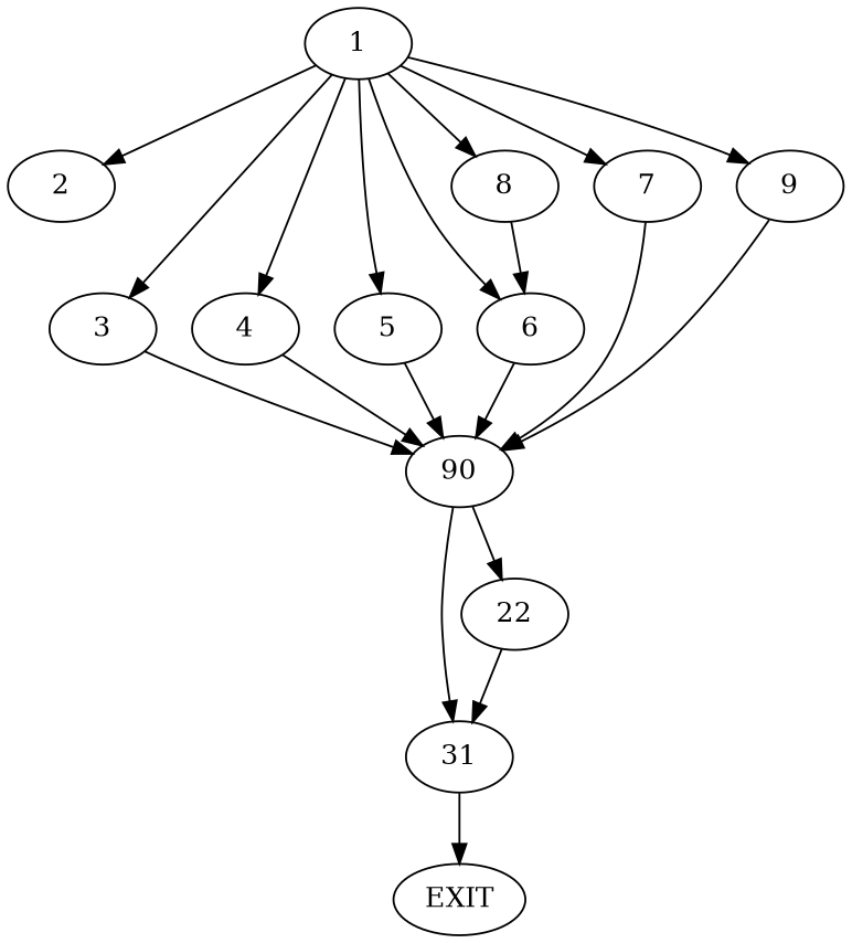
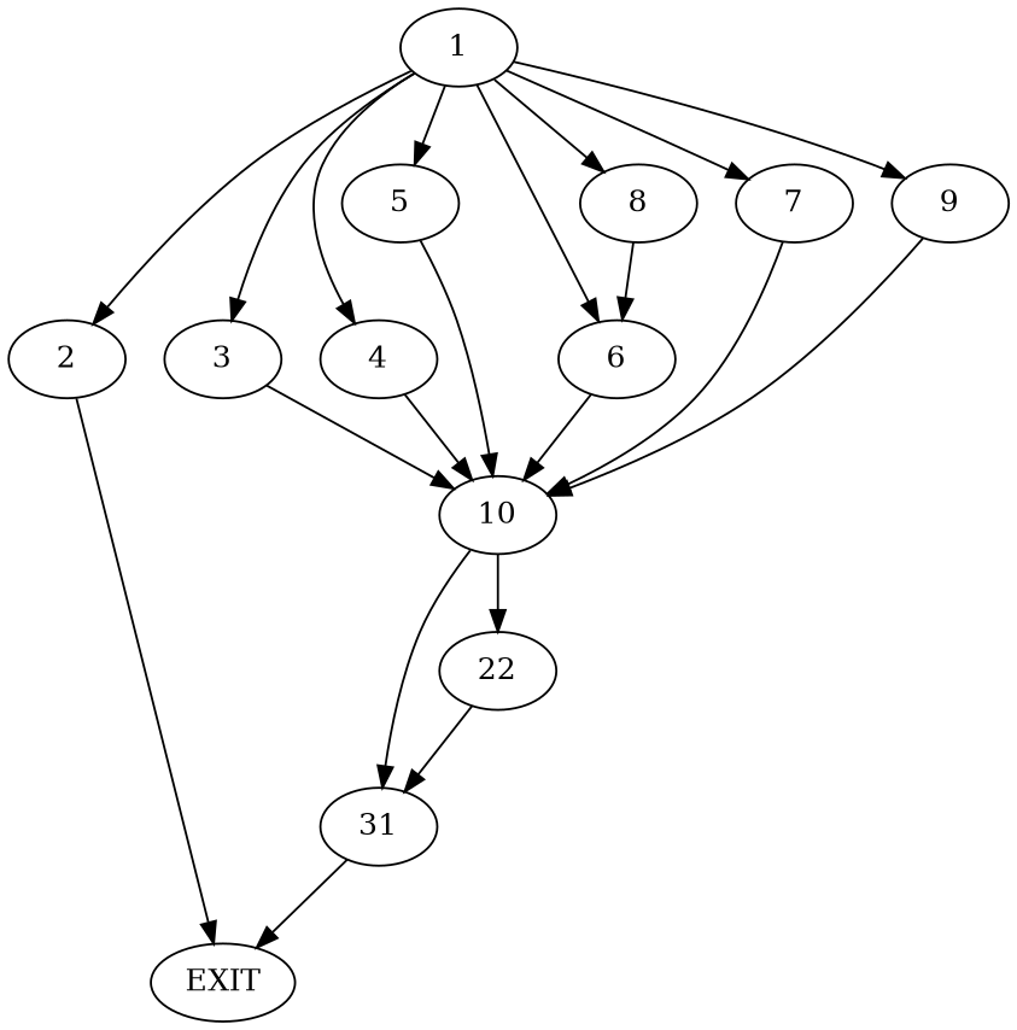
  digraph {
    1
    2
    3
    4
    5
    6
    7
    8
    9
    n10 [label=EXIT]
-   10 [label=90]
+   10
    n12 [label=31]
    n13 [label=22]
    1 -> 2
    1 -> 3
    1 -> 4
    1 -> 5
    1 -> 6
    1 -> 7
    1 -> 8
    1 -> 9
+   2 -> n10
    3 -> 10
    4 -> 10
    5 -> 10
    6 -> 10
    7 -> 10
    8 -> 6
    9 -> 10
    10 -> n12
    10 -> n13
    n12 -> n10
    n13 -> n12
  }
